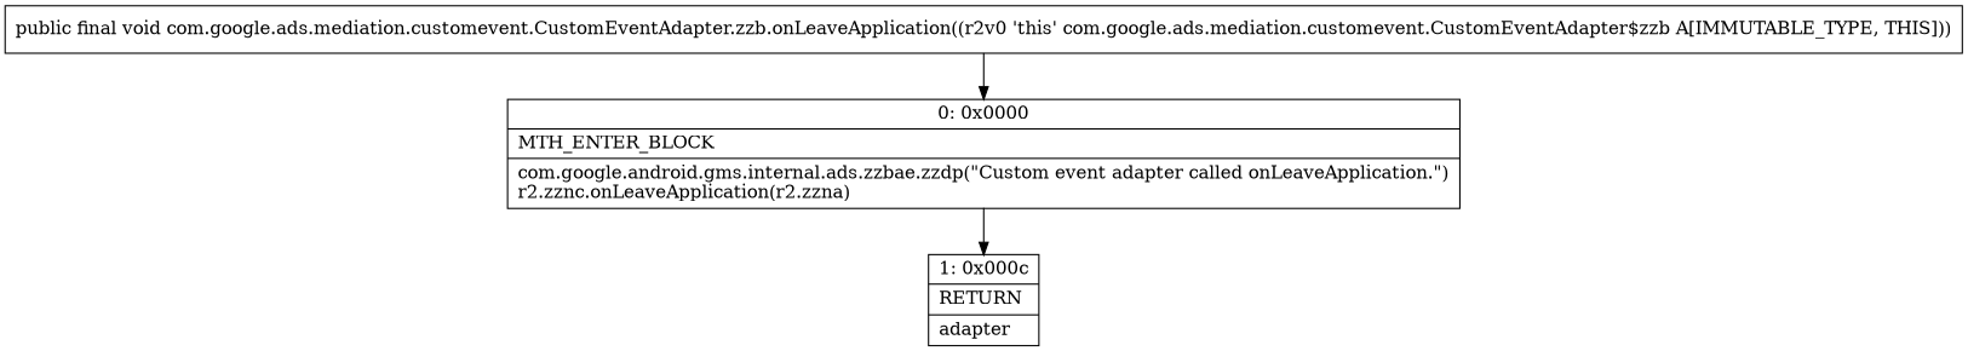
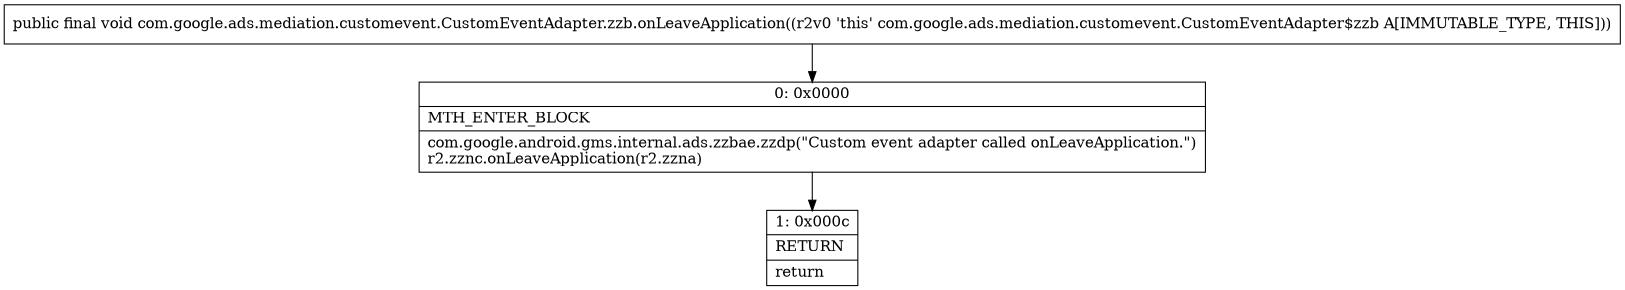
  digraph {
    fontname="DejaVu Serif"
    node [shape=record fontname="DejaVu Serif"]
    edge [fontname="DejaVu Serif"]
    n1 [label="{0\:\ 0x0000|MTH_ENTER_BLOCK\l|com.google.android.gms.internal.ads.zzbae.zzdp(\"Custom event adapter called onLeaveApplication.\")\lr2.zznc.onLeaveApplication(r2.zzna)\l}"]
-   n2 [label="{1\:\ 0x000c|RETURN\l|adapter\l}"]
+   n2 [label="{1\:\ 0x000c|RETURN\l|return\l}"]
    n3 [label="{public final void com.google.ads.mediation.customevent.CustomEventAdapter.zzb.onLeaveApplication((r2v0 'this' com.google.ads.mediation.customevent.CustomEventAdapter$zzb A[IMMUTABLE_TYPE, THIS])) }"]
    n1 -> n2
    n3 -> n1
  }
